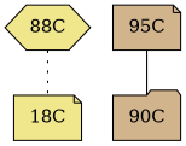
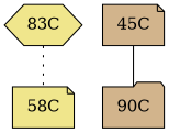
  graph {
    node [fillcolor=khaki shape=note style="radial,filled"]
    edge [penwidth=1]
-   "88C" [shape=hexagon]
-   "58C" [label="18C"]
-   "95C" [fillcolor=tan]
+   "88C" [shape=hexagon label="83C"]
+   "58C"
+   "95C" [fillcolor=tan label="45C"]
    n4 [fillcolor=tan label="90C" shape=folder]
    "88C" -- "58C" [style=dotted]
    "95C" -- n4 [style=solid]
  }
